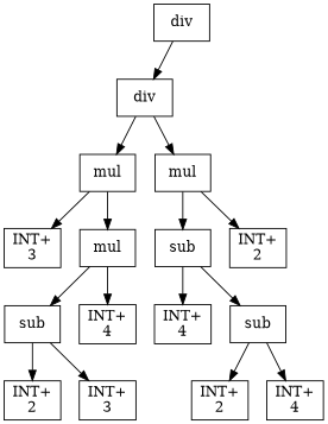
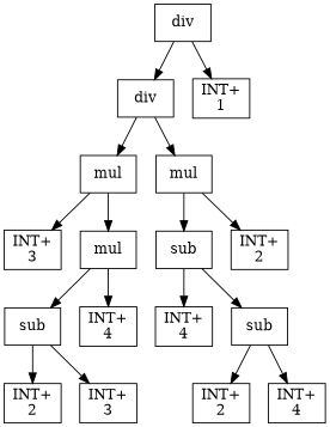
  digraph {
    node [shape=box]
    n1 [label=div]
    n2 [label=div]
+   n3 [label="INT+\n1"]
    n4 [label=mul]
    n5 [label=mul]
    n6 [label="INT+\n3"]
    n7 [label=mul]
    n8 [label=sub]
    n9 [label="INT+\n4"]
    n10 [label="INT+\n2"]
    n11 [label="INT+\n3"]
    n12 [label=sub]
    n13 [label="INT+\n2"]
    n14 [label="INT+\n4"]
    n15 [label=sub]
    n16 [label="INT+\n2"]
    n17 [label="INT+\n4"]
    n1 -> n2
+   n1 -> n3
    n2 -> n4
    n2 -> n5
    n4 -> n6
    n4 -> n7
    n5 -> n12
    n5 -> n13
    n7 -> n8
    n7 -> n9
    n8 -> n10
    n8 -> n11
    n12 -> n14
    n12 -> n15
    n15 -> n16
    n15 -> n17
  }
